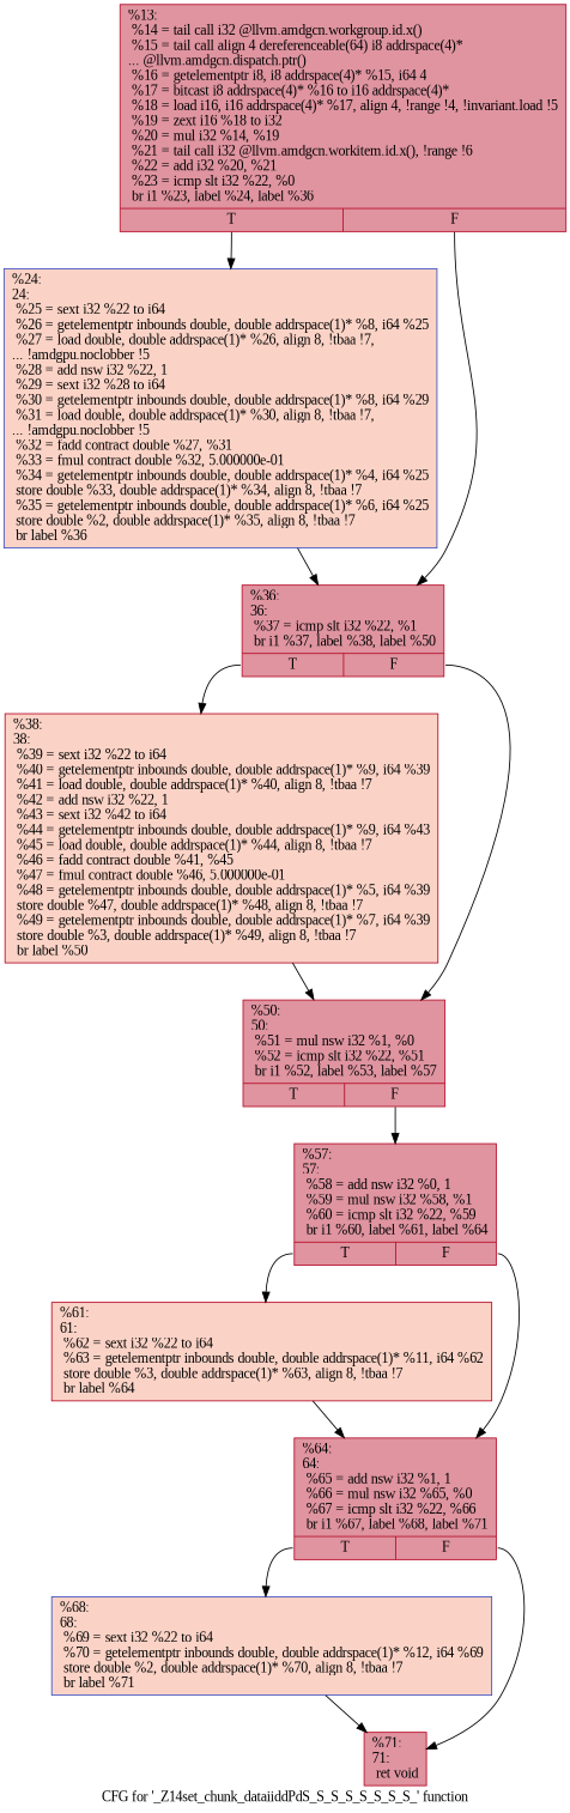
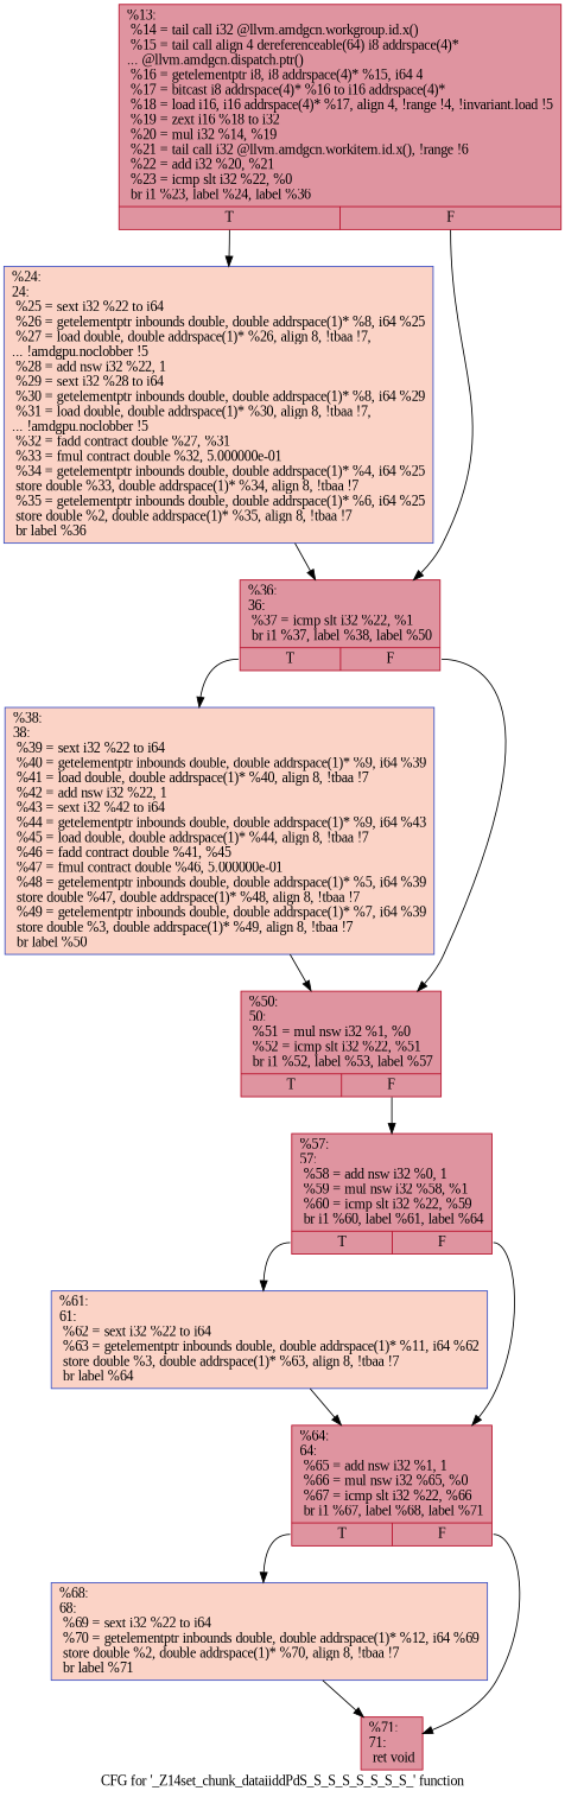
  digraph {
    fontname="Liberation Serif"
    label="CFG for '_Z14set_chunk_dataiiddPdS_S_S_S_S_S_S_S_' function"
    node [color="#b70d28ff" fillcolor="#b70d2870" fontname="Liberation Serif" shape=record style=filled]
    edge [fontname="Liberation Serif" tailport=s1]
    n1 [label="{%13:\l  %14 = tail call i32 @llvm.amdgcn.workgroup.id.x()\l  %15 = tail call align 4 dereferenceable(64) i8 addrspace(4)*\l... @llvm.amdgcn.dispatch.ptr()\l  %16 = getelementptr i8, i8 addrspace(4)* %15, i64 4\l  %17 = bitcast i8 addrspace(4)* %16 to i16 addrspace(4)*\l  %18 = load i16, i16 addrspace(4)* %17, align 4, !range !4, !invariant.load !5\l  %19 = zext i16 %18 to i32\l  %20 = mul i32 %14, %19\l  %21 = tail call i32 @llvm.amdgcn.workitem.id.x(), !range !6\l  %22 = add i32 %20, %21\l  %23 = icmp slt i32 %22, %0\l  br i1 %23, label %24, label %36\l|{<s0>T|<s1>F}}"]
    n2 [color="#3d50c3ff" fillcolor="#f59c7d70" label="{%24:\l24:                                               \l  %25 = sext i32 %22 to i64\l  %26 = getelementptr inbounds double, double addrspace(1)* %8, i64 %25\l  %27 = load double, double addrspace(1)* %26, align 8, !tbaa !7,\l... !amdgpu.noclobber !5\l  %28 = add nsw i32 %22, 1\l  %29 = sext i32 %28 to i64\l  %30 = getelementptr inbounds double, double addrspace(1)* %8, i64 %29\l  %31 = load double, double addrspace(1)* %30, align 8, !tbaa !7,\l... !amdgpu.noclobber !5\l  %32 = fadd contract double %27, %31\l  %33 = fmul contract double %32, 5.000000e-01\l  %34 = getelementptr inbounds double, double addrspace(1)* %4, i64 %25\l  store double %33, double addrspace(1)* %34, align 8, !tbaa !7\l  %35 = getelementptr inbounds double, double addrspace(1)* %6, i64 %25\l  store double %2, double addrspace(1)* %35, align 8, !tbaa !7\l  br label %36\l}"]
    n3 [label="{%36:\l36:                                               \l  %37 = icmp slt i32 %22, %1\l  br i1 %37, label %38, label %50\l|{<s0>T|<s1>F}}"]
-   n4 [fillcolor="#f59c7d70" label="{%38:\l38:                                               \l  %39 = sext i32 %22 to i64\l  %40 = getelementptr inbounds double, double addrspace(1)* %9, i64 %39\l  %41 = load double, double addrspace(1)* %40, align 8, !tbaa !7\l  %42 = add nsw i32 %22, 1\l  %43 = sext i32 %42 to i64\l  %44 = getelementptr inbounds double, double addrspace(1)* %9, i64 %43\l  %45 = load double, double addrspace(1)* %44, align 8, !tbaa !7\l  %46 = fadd contract double %41, %45\l  %47 = fmul contract double %46, 5.000000e-01\l  %48 = getelementptr inbounds double, double addrspace(1)* %5, i64 %39\l  store double %47, double addrspace(1)* %48, align 8, !tbaa !7\l  %49 = getelementptr inbounds double, double addrspace(1)* %7, i64 %39\l  store double %3, double addrspace(1)* %49, align 8, !tbaa !7\l  br label %50\l}"]
+   n4 [color="#3d50c3ff" fillcolor="#f59c7d70" label="{%38:\l38:                                               \l  %39 = sext i32 %22 to i64\l  %40 = getelementptr inbounds double, double addrspace(1)* %9, i64 %39\l  %41 = load double, double addrspace(1)* %40, align 8, !tbaa !7\l  %42 = add nsw i32 %22, 1\l  %43 = sext i32 %42 to i64\l  %44 = getelementptr inbounds double, double addrspace(1)* %9, i64 %43\l  %45 = load double, double addrspace(1)* %44, align 8, !tbaa !7\l  %46 = fadd contract double %41, %45\l  %47 = fmul contract double %46, 5.000000e-01\l  %48 = getelementptr inbounds double, double addrspace(1)* %5, i64 %39\l  store double %47, double addrspace(1)* %48, align 8, !tbaa !7\l  %49 = getelementptr inbounds double, double addrspace(1)* %7, i64 %39\l  store double %3, double addrspace(1)* %49, align 8, !tbaa !7\l  br label %50\l}"]
    n5 [label="{%50:\l50:                                               \l  %51 = mul nsw i32 %1, %0\l  %52 = icmp slt i32 %22, %51\l  br i1 %52, label %53, label %57\l|{<s0>T|<s1>F}}"]
    n6 [label="{%57:\l57:                                               \l  %58 = add nsw i32 %0, 1\l  %59 = mul nsw i32 %58, %1\l  %60 = icmp slt i32 %22, %59\l  br i1 %60, label %61, label %64\l|{<s0>T|<s1>F}}"]
-   n7 [fillcolor="#f59c7d70" label="{%61:\l61:                                               \l  %62 = sext i32 %22 to i64\l  %63 = getelementptr inbounds double, double addrspace(1)* %11, i64 %62\l  store double %3, double addrspace(1)* %63, align 8, !tbaa !7\l  br label %64\l}"]
+   n7 [color="#3d50c3ff" fillcolor="#f59c7d70" label="{%61:\l61:                                               \l  %62 = sext i32 %22 to i64\l  %63 = getelementptr inbounds double, double addrspace(1)* %11, i64 %62\l  store double %3, double addrspace(1)* %63, align 8, !tbaa !7\l  br label %64\l}"]
    n8 [label="{%64:\l64:                                               \l  %65 = add nsw i32 %1, 1\l  %66 = mul nsw i32 %65, %0\l  %67 = icmp slt i32 %22, %66\l  br i1 %67, label %68, label %71\l|{<s0>T|<s1>F}}"]
    n9 [color="#3d50c3ff" fillcolor="#f59c7d70" label="{%68:\l68:                                               \l  %69 = sext i32 %22 to i64\l  %70 = getelementptr inbounds double, double addrspace(1)* %12, i64 %69\l  store double %2, double addrspace(1)* %70, align 8, !tbaa !7\l  br label %71\l}"]
    n10 [label="{%71:\l71:                                               \l  ret void\l}"]
    n1 -> n2 [tailport=s0]
    n1 -> n3
    n2 -> n3 [tailport=""]
    n3 -> n4 [tailport=s0]
    n3 -> n5
    n4 -> n5 [tailport=""]
    n5 -> n6
    n6 -> n7 [tailport=s0]
    n6 -> n8
    n7 -> n8 [tailport=""]
    n8 -> n9 [tailport=s0]
    n8 -> n10
    n9 -> n10 [tailport=""]
  }
